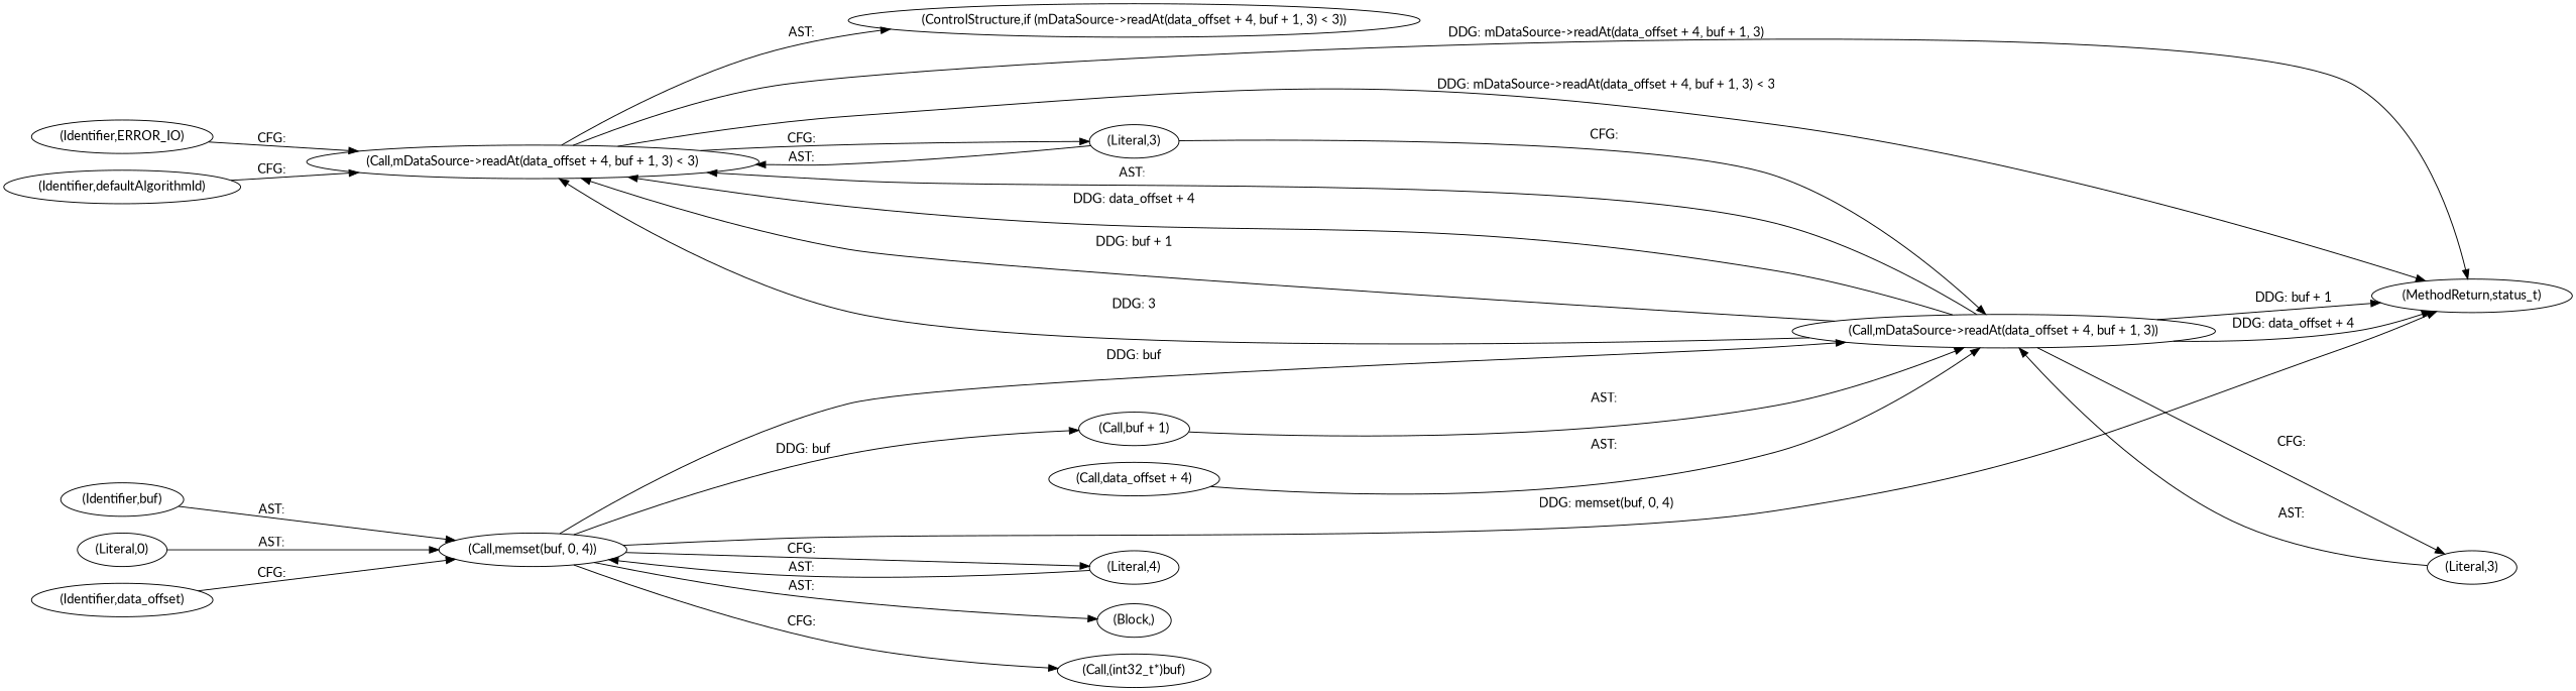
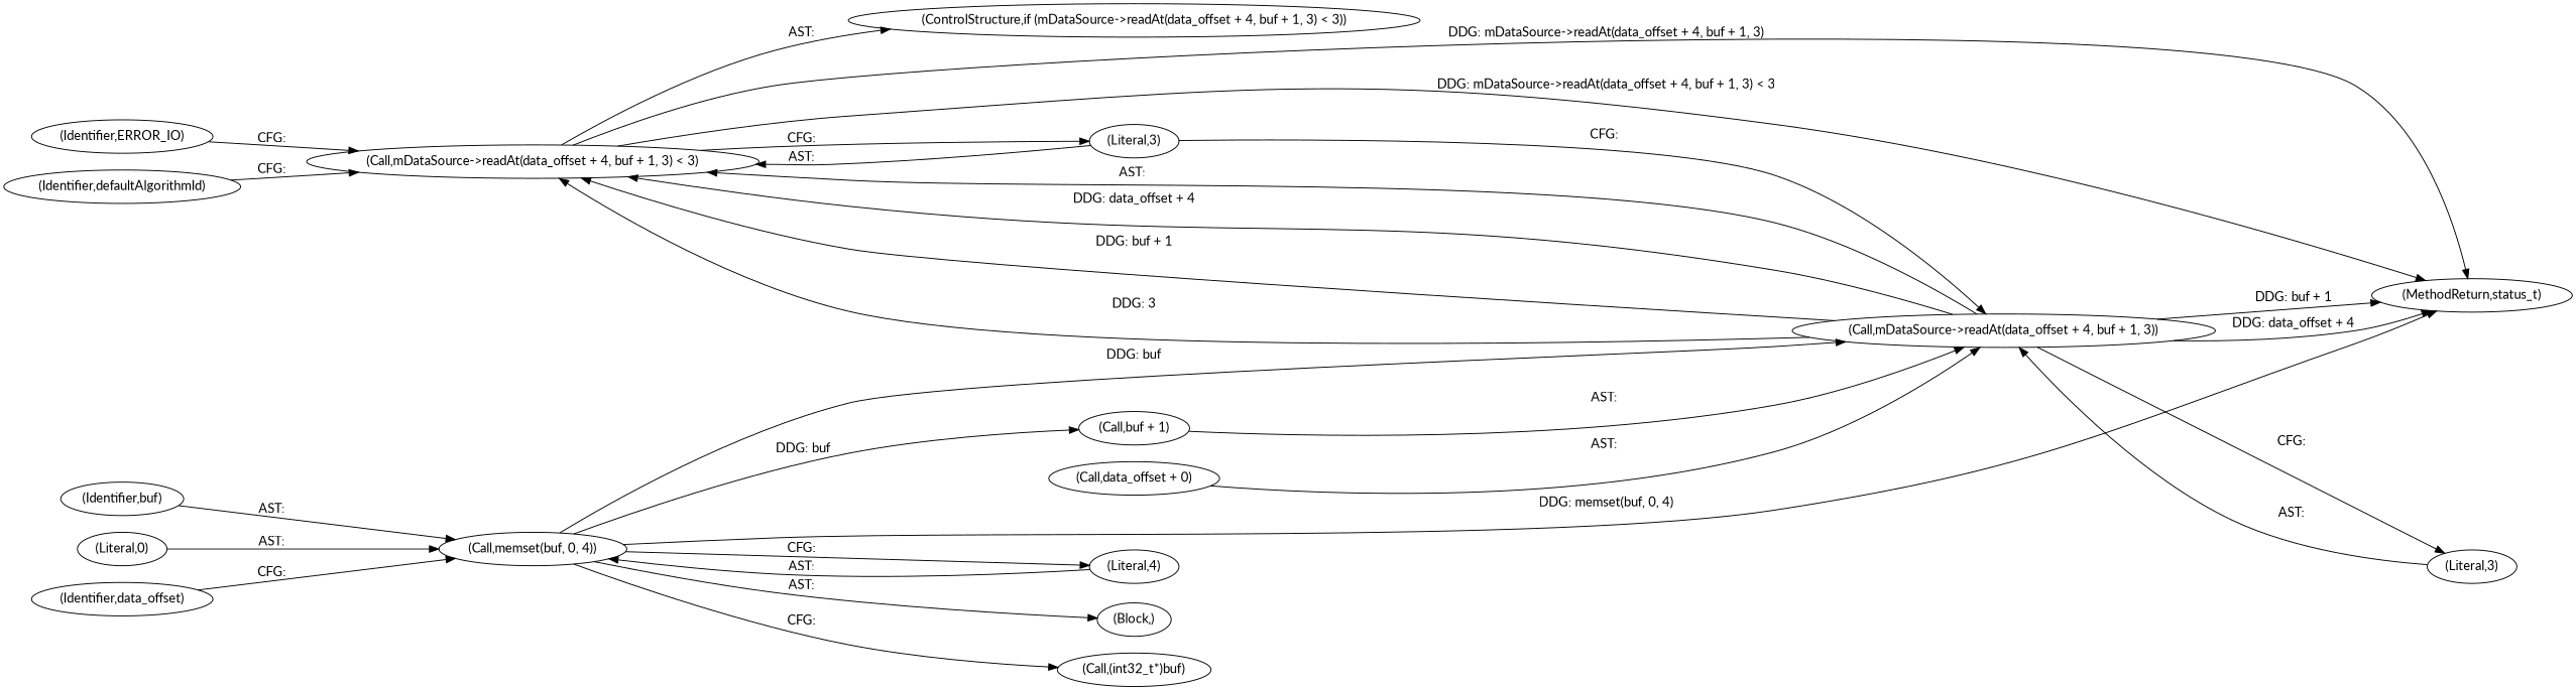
  digraph {
    fontname=Lato
    rankdir=LR
    node [fontname=Lato]
    edge [fontname=Lato]
    n1 [label="(Call,mDataSource->readAt(data_offset + 4, buf + 1, 3) < 3)"]
    n2 [label="(ControlStructure,if (mDataSource->readAt(data_offset + 4, buf + 1, 3) < 3))"]
    n3 [label="(Literal,3)"]
    n4 [label="(MethodReturn,status_t)"]
    n5 [label="(Call,mDataSource->readAt(data_offset + 4, buf + 1, 3))"]
    n6 [label="(Literal,3)"]
    n7 [label="(Call,memset(buf, 0, 4))"]
    n8 [label="(Literal,4)"]
    n9 [label="(Block,)"]
    n10 [label="(Call,buf + 1)"]
    n11 [label="(Call,(int32_t*)buf)"]
-   n12 [label="(Call,data_offset + 4)"]
+   n12 [label="(Call,data_offset + 0)"]
    n13 [label="(Identifier,buf)"]
    n14 [label="(Identifier,ERROR_IO)"]
    n15 [label="(Identifier,defaultAlgorithmId)"]
    n16 [label="(Literal,0)"]
    n17 [label="(Identifier,data_offset)"]
    n1 -> n2 [label="AST: "]
    n1 -> n3 [label="CFG: "]
    n1 -> n4 [label="DDG: mDataSource->readAt(data_offset + 4, buf + 1, 3)"]
    n1 -> n4 [label="DDG: mDataSource->readAt(data_offset + 4, buf + 1, 3) < 3"]
    n3 -> n1 [label="AST: "]
    n3 -> n5 [label="CFG: "]
    n5 -> n1 [label="AST: "]
    n5 -> n1 [label="DDG: data_offset + 4"]
    n5 -> n1 [label="DDG: buf + 1"]
    n5 -> n1 [label="DDG: 3"]
    n5 -> n4 [label="DDG: buf + 1"]
    n5 -> n4 [label="DDG: data_offset + 4"]
    n5 -> n6 [label="CFG: "]
    n6 -> n5 [label="AST: "]
    n7 -> n4 [label="DDG: memset(buf, 0, 4)"]
    n7 -> n5 [label="DDG: buf"]
    n7 -> n8 [label="CFG: "]
    n7 -> n9 [label="AST: "]
    n7 -> n10 [label="DDG: buf"]
    n7 -> n11 [label="CFG: "]
    n8 -> n7 [label="AST: "]
    n10 -> n5 [label="AST: "]
    n12 -> n5 [label="AST: "]
    n13 -> n7 [label="AST: "]
    n14 -> n1 [label="CFG: "]
    n15 -> n1 [label="CFG: "]
    n16 -> n7 [label="AST: "]
    n17 -> n7 [label="CFG: "]
  }
